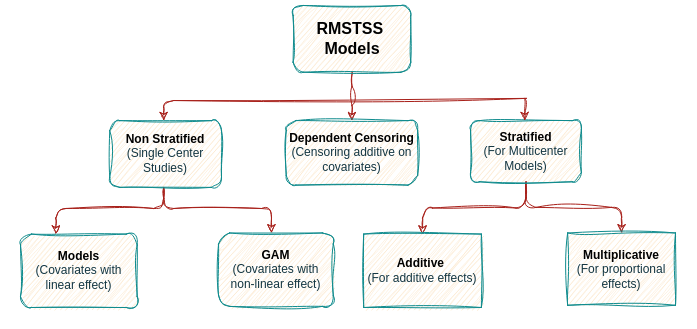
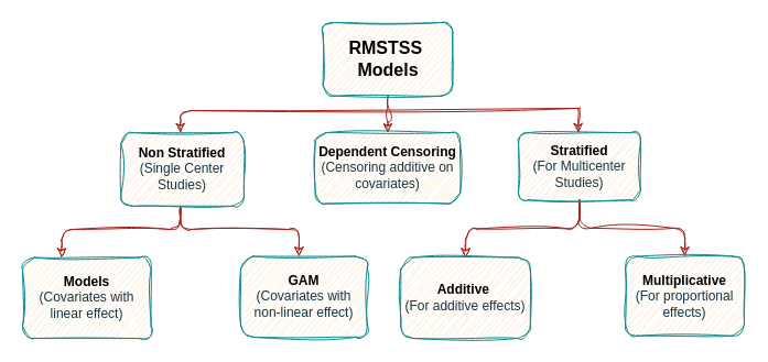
  <mxCell id="0" />
  <mxCell id="1" parent="0" />
  <mxCell id="2" value="" style="edgeStyle=orthogonalEdgeStyle;rounded=1;sketch=1;hachureGap=4;jiggle=2;curveFitting=1;orthogonalLoop=1;jettySize=auto;html=1;strokeColor=#A8201A;fontFamily=Helvetica;fontColor=default;fillColor=#FAE5C7;labelBorderColor=none;fontStyle=0;labelBackgroundColor=none;fontSize=12;textShadow=0;convertToSvg=0;horizontal=1;" edge="1" parent="1" source="16" target="13"><mxGeometry relative="1" as="geometry" /></mxCell>
  <mxCell id="3" value="" style="edgeStyle=orthogonalEdgeStyle;rounded=1;sketch=1;hachureGap=4;jiggle=2;curveFitting=1;orthogonalLoop=1;jettySize=auto;html=1;strokeColor=#A8201A;fontFamily=Helvetica;fontColor=default;fillColor=#FAE5C7;labelBorderColor=none;fontStyle=0;labelBackgroundColor=none;fontSize=12;textShadow=0;convertToSvg=0;horizontal=1;" edge="1" parent="1" source="5" target="14"><mxGeometry relative="1" as="geometry" /></mxCell>
  <mxCell id="4" value="" style="edgeStyle=orthogonalEdgeStyle;rounded=1;sketch=1;hachureGap=4;jiggle=2;curveFitting=1;orthogonalLoop=1;jettySize=auto;html=1;strokeColor=#A8201A;fontFamily=Helvetica;fontColor=default;fillColor=#FAE5C7;labelBorderColor=none;fontStyle=0;labelBackgroundColor=none;fontSize=12;textShadow=0;convertToSvg=0;horizontal=1;" edge="1" parent="1" source="5" target="15"><mxGeometry relative="1" as="geometry" /></mxCell>
- <mxCell id="5" value="&lt;b&gt;&lt;font style=&quot;color: light-dark(rgb(0, 0, 0), rgb(128, 255, 0));&quot;&gt;Stratified&lt;/font&gt;&lt;/b&gt;&lt;div&gt;(For Multicenter Models)&lt;/div&gt;" style="rounded=1;whiteSpace=wrap;html=1;sketch=1;hachureGap=4;jiggle=2;curveFitting=1;fontFamily=Helvetica;labelBackgroundColor=none;fillColor=#FAE5C7;strokeColor=#0F8B8D;fontColor=#143642;labelBorderColor=none;fontStyle=0;fontSize=12;textShadow=0;convertToSvg=0;horizontal=1;" vertex="1" parent="1"><mxGeometry x="470.067" y="120.116" width="110.801" height="61.182" as="geometry" /></mxCell>
+ <mxCell id="5" value="&lt;b&gt;&lt;font style=&quot;color: light-dark(rgb(0, 0, 0), rgb(128, 255, 0));&quot;&gt;Stratified&lt;/font&gt;&lt;/b&gt;&lt;div&gt;(For Multicenter Studies)&lt;/div&gt;" style="rounded=1;whiteSpace=wrap;html=1;sketch=1;hachureGap=4;jiggle=2;curveFitting=1;fontFamily=Helvetica;labelBackgroundColor=none;fillColor=#FAE5C7;strokeColor=#0F8B8D;fontColor=#143642;labelBorderColor=none;fontStyle=0;fontSize=12;textShadow=0;convertToSvg=0;horizontal=1;" vertex="1" parent="1"><mxGeometry x="470.067" y="120.116" width="110.801" height="61.182" as="geometry" /></mxCell>
  <mxCell id="6" value="" style="edgeStyle=orthogonalEdgeStyle;rounded=1;sketch=1;hachureGap=4;jiggle=2;curveFitting=1;orthogonalLoop=1;jettySize=auto;html=1;strokeColor=#A8201A;fontFamily=Helvetica;fontColor=default;fillColor=#FAE5C7;labelBorderColor=none;fontStyle=0;labelBackgroundColor=none;fontSize=12;textShadow=0;convertToSvg=0;horizontal=1;" edge="1" parent="1" source="8" target="11"><mxGeometry relative="1" as="geometry"><Array as="points"><mxPoint x="163.159" y="207.996" /><mxPoint x="55.299" y="207.996" /></Array></mxGeometry></mxCell>
  <mxCell id="7" value="" style="edgeStyle=orthogonalEdgeStyle;rounded=1;sketch=1;hachureGap=4;jiggle=2;curveFitting=1;orthogonalLoop=1;jettySize=auto;html=1;strokeColor=#A8201A;fontFamily=Helvetica;fontColor=default;fillColor=#FAE5C7;labelBorderColor=none;fontStyle=0;labelBackgroundColor=none;fontSize=12;textShadow=0;convertToSvg=0;horizontal=1;" edge="1" parent="1" source="8" target="12"><mxGeometry relative="1" as="geometry"><Array as="points"><mxPoint x="163.159" y="207.996" /><mxPoint x="271.018" y="207.996" /></Array></mxGeometry></mxCell>
  <mxCell id="8" value="&lt;b&gt;&lt;font style=&quot;color: light-dark(rgb(0, 0, 0), rgb(38, 255, 88));&quot;&gt;Non Stratified&lt;/font&gt;&lt;/b&gt;&lt;div&gt;(Single Center Studies)&lt;/div&gt;" style="rounded=1;whiteSpace=wrap;html=1;sketch=1;hachureGap=4;jiggle=2;curveFitting=1;fontFamily=Helvetica;labelBackgroundColor=none;fillColor=#FAE5C7;strokeColor=#0F8B8D;fontColor=#143642;labelBorderColor=none;fontStyle=0;fontSize=12;textShadow=0;convertToSvg=0;horizontal=1;" vertex="1" parent="1"><mxGeometry x="109.229" y="120.116" width="111.781" height="66.744" as="geometry" /></mxCell>
  <mxCell id="9" value="" style="endArrow=classic;html=1;rounded=1;sketch=1;hachureGap=4;jiggle=2;curveFitting=1;fontFamily=Helvetica;labelBackgroundColor=none;strokeColor=#A8201A;fontColor=default;labelBorderColor=none;fontStyle=0;fontSize=12;textShadow=0;convertToSvg=0;horizontal=1;" edge="1" parent="1"><mxGeometry width="50" height="50" relative="1" as="geometry"><mxPoint x="525.958" y="97.868" as="sourcePoint" /><mxPoint x="163.159" y="120.116" as="targetPoint" /><Array as="points"><mxPoint x="163.159" y="100.093" /></Array></mxGeometry></mxCell>
  <mxCell id="10" value="" style="endArrow=classic;html=1;rounded=1;sketch=1;hachureGap=4;jiggle=2;curveFitting=1;fontFamily=Helvetica;entryX=0.5;entryY=0;entryDx=0;entryDy=0;labelBackgroundColor=none;strokeColor=#A8201A;fontColor=default;labelBorderColor=none;fontStyle=0;fontSize=12;textShadow=0;convertToSvg=0;horizontal=1;" edge="1" parent="1"><mxGeometry width="50" height="50" relative="1" as="geometry"><mxPoint x="523.997" y="97.868" as="sourcePoint" /><mxPoint x="524.193" y="120.116" as="targetPoint" /></mxGeometry></mxCell>
  <mxCell id="11" value="&lt;b&gt;&lt;font style=&quot;color: light-dark(rgb(0, 0, 0), rgb(255, 51, 255));&quot;&gt;Models&lt;/font&gt;&lt;/b&gt;&lt;div&gt;(Covariates with linear effect)&lt;/div&gt;" style="rounded=1;whiteSpace=wrap;html=1;sketch=1;hachureGap=4;jiggle=2;curveFitting=1;fontFamily=Helvetica;labelBackgroundColor=none;fillColor=#FAE5C7;strokeColor=#0F8B8D;fontColor=#143642;labelBorderColor=none;fontStyle=0;fontSize=12;textShadow=0;convertToSvg=0;horizontal=1;" vertex="1" parent="1"><mxGeometry x="20" y="233.581" width="116.684" height="73.419" as="geometry" /></mxCell>
  <mxCell id="12" value="&lt;b&gt;&lt;font style=&quot;color: light-dark(rgb(0, 0, 0), rgb(255, 51, 255));&quot;&gt;GAM&lt;/font&gt;&lt;/b&gt;&lt;div&gt;(Covariates with non-linear effect)&lt;/div&gt;" style="rounded=1;whiteSpace=wrap;html=1;sketch=1;hachureGap=4;jiggle=2;curveFitting=1;fontFamily=Helvetica;labelBackgroundColor=none;fillColor=#FAE5C7;strokeColor=#0F8B8D;fontColor=#143642;labelBorderColor=none;fontStyle=0;fontSize=12;textShadow=0;convertToSvg=0;horizontal=1;" vertex="1" parent="1"><mxGeometry x="218.069" y="232.469" width="114.723" height="73.419" as="geometry" /></mxCell>
  <mxCell id="13" value="&lt;span&gt;&lt;b&gt;&lt;font style=&quot;color: light-dark(rgb(0, 0, 0), rgb(128, 255, 0));&quot;&gt;Dependent Censoring&lt;/font&gt;&lt;/b&gt;&lt;/span&gt;&lt;div&gt;(Censoring additive on covariates)&lt;/div&gt;" style="rounded=1;whiteSpace=wrap;html=1;sketch=1;hachureGap=4;jiggle=2;curveFitting=1;fontFamily=Helvetica;labelBackgroundColor=none;fillColor=#FAE5C7;strokeColor=#0F8B8D;fontColor=#143642;labelBorderColor=none;fontStyle=0;fontSize=12;textShadow=0;convertToSvg=0;horizontal=1;" vertex="1" parent="1"><mxGeometry x="285.726" y="120.116" width="131.392" height="64.519" as="geometry" /></mxCell>
- <mxCell id="14" value="&lt;b&gt;&lt;font style=&quot;color: light-dark(rgb(0, 0, 0), rgb(255, 51, 255));&quot;&gt;Additive&amp;nbsp;&lt;/font&gt;&lt;/b&gt;&lt;div&gt;(For additive effects)&lt;/div&gt;" style="whiteSpace=wrap;html=1;sketch=1;hachureGap=4;jiggle=2;curveFitting=1;fontFamily=Helvetica;labelBackgroundColor=none;fillColor=#FAE5C7;strokeColor=#0F8B8D;fontColor=#143642;labelBorderColor=none;fontStyle=0;fontSize=12;textShadow=0;convertToSvg=0;horizontal=1;rounded=0;" vertex="1" parent="1"><mxGeometry x="363.189" y="233.581" width="117.665" height="73.419" as="geometry" /></mxCell>
- <mxCell id="15" value="&lt;b&gt;&lt;font style=&quot;color: light-dark(rgb(0, 0, 0), rgb(255, 51, 255));&quot;&gt;Multiplicative&lt;/font&gt;&lt;/b&gt;&lt;div&gt;(For proportional effects)&lt;/div&gt;" style="whiteSpace=wrap;html=1;sketch=1;hachureGap=4;jiggle=2;curveFitting=1;fontFamily=Helvetica;labelBackgroundColor=none;fillColor=#FAE5C7;strokeColor=#0F8B8D;fontColor=#143642;labelBorderColor=none;fontStyle=0;fontSize=12;textShadow=0;convertToSvg=0;horizontal=1;rounded=0;" vertex="1" parent="1"><mxGeometry x="567.141" y="232.469" width="107.859" height="72.306" as="geometry" /></mxCell>
- <mxCell id="16" value="&lt;font style=&quot;color: light-dark(rgb(0, 0, 0), rgb(255, 26, 59)); font-size: 16px;&quot;&gt;&lt;b&gt;RMSTSS&amp;nbsp;&lt;/b&gt;&lt;/font&gt;&lt;div&gt;&lt;font style=&quot;color: light-dark(rgb(0, 0, 0), rgb(255, 26, 59)); font-size: 16px;&quot;&gt;&lt;b&gt;Models&lt;/b&gt;&lt;/font&gt;&lt;/div&gt;" style="rounded=1;whiteSpace=wrap;html=1;sketch=1;hachureGap=4;jiggle=2;curveFitting=1;fontFamily=Helvetica;labelBackgroundColor=none;fillColor=#FAE5C7;strokeColor=#0F8B8D;fontColor=#143642;labelBorderColor=none;fontStyle=0;fontSize=12;textShadow=0;convertToSvg=0;horizontal=1;" vertex="1" parent="1"><mxGeometry x="292.59" y="5" width="117.665" height="66.744" as="geometry" /></mxCell>
+ <mxCell id="14" value="&lt;b&gt;&lt;font style=&quot;color: light-dark(rgb(0, 0, 0), rgb(255, 51, 255));&quot;&gt;Additive&amp;nbsp;&lt;/font&gt;&lt;/b&gt;&lt;div&gt;(For additive effects)&lt;/div&gt;" style="rounded=1;whiteSpace=wrap;html=1;sketch=1;hachureGap=4;jiggle=2;curveFitting=1;fontFamily=Helvetica;labelBackgroundColor=none;fillColor=#FAE5C7;strokeColor=#0F8B8D;fontColor=#143642;labelBorderColor=none;fontStyle=0;fontSize=12;textShadow=0;convertToSvg=0;horizontal=1;" vertex="1" parent="1"><mxGeometry x="363.189" y="233.581" width="117.665" height="73.419" as="geometry" /></mxCell>
+ <mxCell id="15" value="&lt;b&gt;&lt;font style=&quot;color: light-dark(rgb(0, 0, 0), rgb(255, 51, 255));&quot;&gt;Multiplicative&lt;/font&gt;&lt;/b&gt;&lt;div&gt;(For proportional effects)&lt;/div&gt;" style="rounded=1;whiteSpace=wrap;html=1;sketch=1;hachureGap=4;jiggle=2;curveFitting=1;fontFamily=Helvetica;labelBackgroundColor=none;fillColor=#FAE5C7;strokeColor=#0F8B8D;fontColor=#143642;labelBorderColor=none;fontStyle=0;fontSize=12;textShadow=0;convertToSvg=0;horizontal=1;" vertex="1" parent="1"><mxGeometry x="567.141" y="232.469" width="107.859" height="72.306" as="geometry" /></mxCell>
+ <mxCell id="16" value="&lt;font style=&quot;color: light-dark(rgb(0, 0, 0), rgb(255, 26, 59)); font-size: 16px;&quot;&gt;&lt;b&gt;RMSTSS&amp;nbsp;&lt;/b&gt;&lt;/font&gt;&lt;div&gt;&lt;font style=&quot;color: light-dark(rgb(0, 0, 0), rgb(255, 26, 59)); font-size: 16px;&quot;&gt;&lt;b&gt;Models&lt;/b&gt;&lt;/font&gt;&lt;/div&gt;" style="rounded=1;whiteSpace=wrap;html=1;sketch=1;hachureGap=4;jiggle=2;curveFitting=1;fontFamily=Helvetica;labelBackgroundColor=none;fillColor=#FAE5C7;strokeColor=#0F8B8D;fontColor=#143642;labelBorderColor=none;fontStyle=0;fontSize=12;textShadow=0;convertToSvg=0;horizontal=1;" vertex="1" parent="1"><mxGeometry x="292.59" y="20" width="117.665" height="66.744" as="geometry" /></mxCell>
